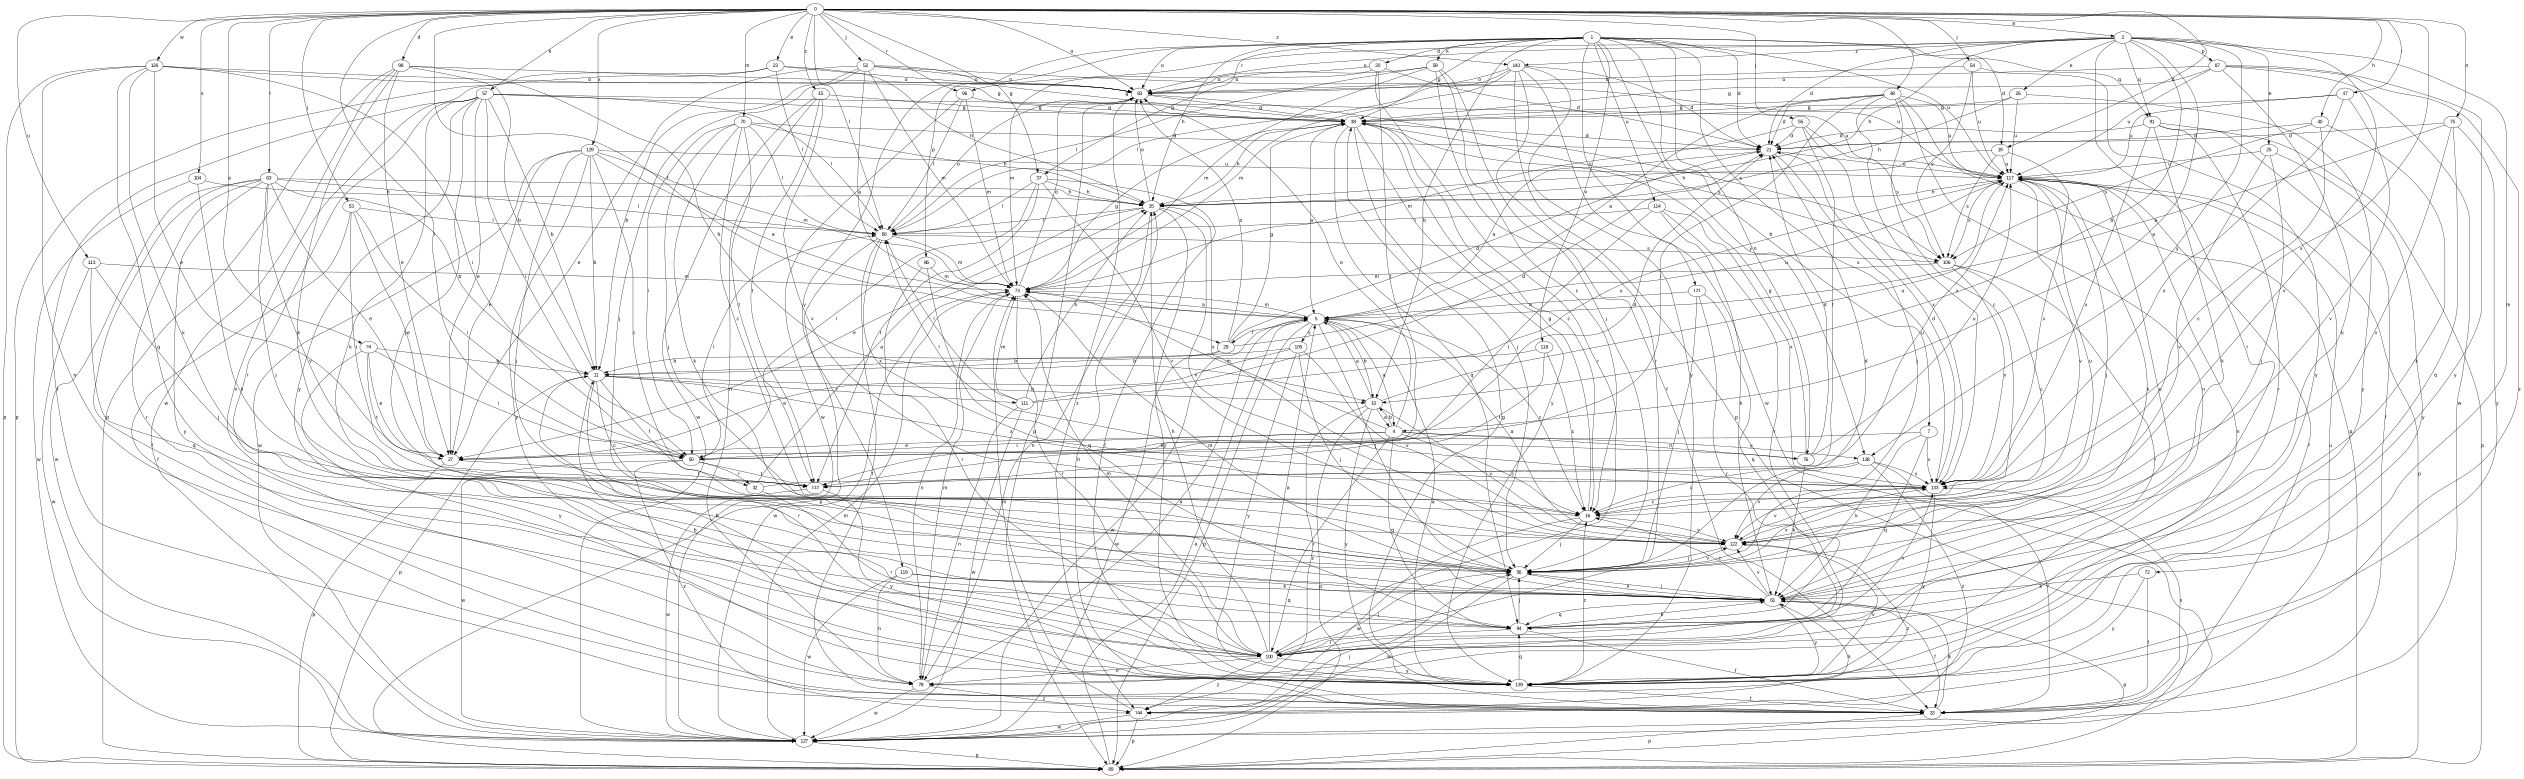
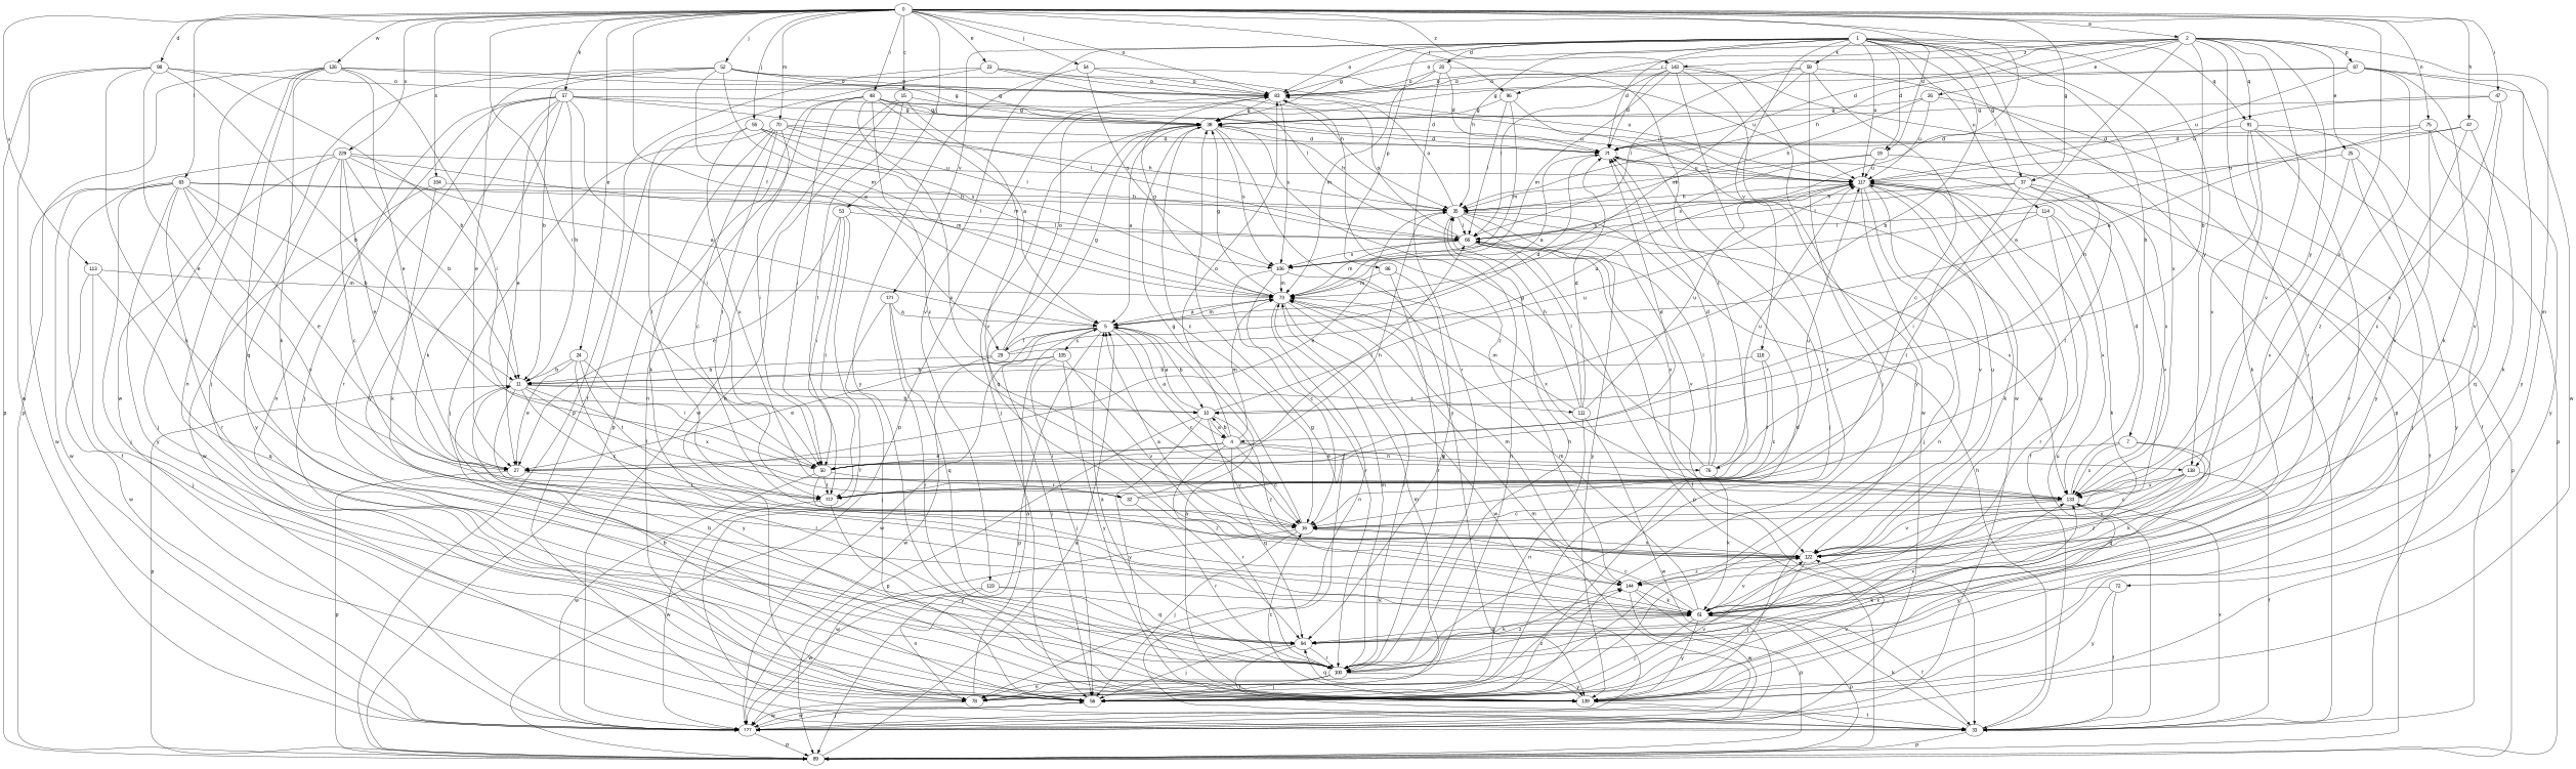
  strict digraph {
    fontname="Liberation Sans"
    node [fontname="Liberation Sans"]
    edge [fontname="Liberation Sans"]
    0
    2
    15
    n4 [label=98]
    19
    23
    24
    29
    37
-   40
+   40 [label=42]
    47
    48
    50
    52
    53
    54
    55
    57
    63
    66
    70
    75
    83
    96
    104
    113
    126
-   129
+   129 [label=229]
    133
    143
    10
    21
    n33 [label=35]
    91
    138
    4
    25
    26
    72
    87
    100
    122
    38
    127
    78
    112
    27
    89
    61
    11
    117
    106
    33
    139
    16
    5
    144
    32
    73
    56
    94
    1
    7
    20
    59
    76
    86
    114
    118
    119
    121
    105
    111
    0 -> 2 [label=a]
    0 -> 15 [label=c]
    0 -> n4 [label=d]
    0 -> 19 [label=d]
    0 -> 23 [label=e]
    0 -> 24 [label=e]
    0 -> 29 [label=f]
    0 -> 37 [label=g]
    0 -> 40 [label=h]
    0 -> 47 [label=i]
    0 -> 48 [label=i]
    0 -> 50 [label=i]
    0 -> 52 [label=j]
    0 -> 53 [label=j]
    0 -> 54 [label=j]
    0 -> 55 [label=j]
    0 -> 57 [label=k]
    0 -> 63 [label=l]
    0 -> 66 [label=l]
    0 -> 70 [label=m]
    0 -> 75 [label=n]
    0 -> 83 [label=o]
    0 -> 96 [label=r]
    0 -> 104 [label=s]
    0 -> 113 [label=u]
    0 -> 126 [label=w]
    0 -> 129 [label=x]
    0 -> 133 [label=x]
    0 -> 143 [label=z]
    2 -> 83 [label=o]
    2 -> 96 [label=r]
    2 -> 143 [label=z]
    2 -> 10 [label=b]
    2 -> 21 [label=d]
    2 -> n33 [label=h]
    2 -> 91 [label=q]
    2 -> 138 [label=y]
    2 -> 4 [label=a]
    2 -> 25 [label=e]
    2 -> 26 [label=e]
    2 -> 72 [label=m]
    2 -> 87 [label=p]
    2 -> 100 [label=r]
    2 -> 122 [label=v]
    15 -> 122 [label=v]
    15 -> 38 [label=g]
    15 -> 127 [label=w]
    15 -> 78 [label=n]
    15 -> 112 [label=t]
    n4 -> 83 [label=o]
    n4 -> 10 [label=b]
    n4 -> 127 [label=w]
    n4 -> 27 [label=e]
    n4 -> 89 [label=p]
    n4 -> 61 [label=k]
    n4 -> 11 [label=b]
    19 -> 133 [label=x]
    19 -> n33 [label=h]
    19 -> 117 [label=u]
    19 -> 106 [label=s]
    23 -> 66 [label=l]
    23 -> 83 [label=o]
    23 -> n33 [label=h]
    23 -> 89 [label=p]
    23 -> 33 [label=f]
    24 -> 50 [label=i]
    24 -> 112 [label=t]
    24 -> 27 [label=e]
    24 -> 11 [label=b]
    24 -> 139 [label=y]
    29 -> 83 [label=o]
    29 -> 21 [label=d]
    29 -> 38 [label=g]
    29 -> 127 [label=w]
    29 -> 11 [label=b]
    29 -> 117 [label=u]
    37 -> 50 [label=i]
    37 -> 66 [label=l]
    37 -> n33 [label=h]
    37 -> 122 [label=v]
    37 -> 112 [label=t]
    37 -> 33 [label=f]
    40 -> 21 [label=d]
    40 -> 61 [label=k]
    40 -> 106 [label=s]
    40 -> 16 [label=c]
    47 -> 133 [label=x]
    47 -> 122 [label=v]
    47 -> 38 [label=g]
    47 -> 117 [label=u]
    48 -> 50 [label=i]
    48 -> 133 [label=x]
    48 -> 21 [label=d]
    48 -> 38 [label=g]
    48 -> 78 [label=n]
    48 -> 89 [label=p]
    48 -> 117 [label=u]
    48 -> 16 [label=c]
    48 -> 5 [label=a]
    50 -> 66 [label=l]
    50 -> 21 [label=d]
    50 -> 127 [label=w]
    50 -> 112 [label=t]
    50 -> 144 [label=z]
    50 -> 32 [label=r]
    52 -> 83 [label=o]
    52 -> 38 [label=g]
    52 -> 27 [label=e]
    52 -> 11 [label=b]
    52 -> 117 [label=u]
    52 -> 5 [label=a]
    52 -> 73 [label=m]
    52 -> 56 [label=j]
    53 -> 50 [label=i]
    53 -> 66 [label=l]
    53 -> 112 [label=t]
    53 -> 27 [label=e]
    53 -> 33 [label=f]
    54 -> 83 [label=o]
    54 -> 117 [label=u]
    54 -> 106 [label=s]
    54 -> 139 [label=y]
    55 -> 133 [label=x]
    55 -> 21 [label=d]
    55 -> 112 [label=t]
    55 -> 106 [label=s]
    55 -> 73 [label=m]
    57 -> 50 [label=i]
    57 -> 66 [label=l]
    57 -> 100 [label=r]
    57 -> 38 [label=g]
    57 -> 78 [label=n]
    57 -> 27 [label=e]
    57 -> 61 [label=k]
    57 -> 11 [label=b]
    57 -> 117 [label=u]
    57 -> 139 [label=y]
    57 -> 56 [label=j]
    63 -> 66 [label=l]
    63 -> n33 [label=h]
    63 -> 100 [label=r]
    63 -> 122 [label=v]
    63 -> 127 [label=w]
    63 -> 27 [label=e]
    63 -> 11 [label=b]
    63 -> 33 [label=f]
    63 -> 139 [label=y]
    63 -> 56 [label=j]
    66 -> 83 [label=o]
    66 -> 133 [label=x]
    66 -> 89 [label=p]
    66 -> 106 [label=s]
    66 -> 33 [label=f]
    66 -> 73 [label=m]
    70 -> 50 [label=i]
    70 -> 66 [label=l]
    70 -> 21 [label=d]
    70 -> n33 [label=h]
    70 -> 112 [label=t]
    70 -> 61 [label=k]
    70 -> 16 [label=c]
    70 -> 56 [label=j]
    75 -> 21 [label=d]
    75 -> 122 [label=v]
    75 -> 139 [label=y]
    75 -> 5 [label=a]
    75 -> 94 [label=q]
    83 -> 38 [label=g]
    83 -> 89 [label=p]
    83 -> 106 [label=s]
    83 -> 144 [label=z]
    96 -> 66 [label=l]
    96 -> 38 [label=g]
    96 -> 127 [label=w]
    96 -> 73 [label=m]
    104 -> n33 [label=h]
    104 -> 127 [label=w]
    104 -> 61 [label=k]
    113 -> 127 [label=w]
    113 -> 73 [label=m]
    113 -> 56 [label=j]
    113 -> 94 [label=q]
    126 -> 50 [label=i]
    126 -> 83 [label=o]
    126 -> 38 [label=g]
+   126 -> 127 [label=w]
    126 -> 78 [label=n]
    126 -> 27 [label=e]
    126 -> 89 [label=p]
    126 -> 61 [label=k]
    126 -> 94 [label=q]
    129 -> 127 [label=w]
    129 -> 27 [label=e]
    129 -> 11 [label=b]
    129 -> 117 [label=u]
    129 -> 139 [label=y]
    129 -> 16 [label=c]
    129 -> 5 [label=a]
    129 -> 73 [label=m]
    129 -> 56 [label=j]
    133 -> 21 [label=d]
    133 -> 122 [label=v]
    133 -> 139 [label=y]
    133 -> 16 [label=c]
    143 -> 66 [label=l]
    143 -> 83 [label=o]
    143 -> 21 [label=d]
    143 -> 100 [label=r]
    143 -> 127 [label=w]
    143 -> 89 [label=p]
    143 -> 139 [label=y]
    143 -> 73 [label=m]
    10 -> 4 [label=a]
    10 -> 122 [label=v]
    10 -> 89 [label=p]
    10 -> 117 [label=u]
    10 -> 139 [label=y]
    10 -> 5 [label=a]
    10 -> 144 [label=z]
    21 -> 117 [label=u]
    21 -> 5 [label=a]
    21 -> 56 [label=j]
    n33 -> 66 [label=l]
    n33 -> 83 [label=o]
    n33 -> 133 [label=x]
    n33 -> 122 [label=v]
    n33 -> 78 [label=n]
    n33 -> 27 [label=e]
    n33 -> 139 [label=y]
    91 -> 133 [label=x]
    91 -> 21 [label=d]
    91 -> 100 [label=r]
    91 -> 89 [label=p]
    91 -> 61 [label=k]
    91 -> 33 [label=f]
    138 -> 133 [label=x]
    138 -> 122 [label=v]
    138 -> 33 [label=f]
    138 -> 16 [label=c]
    138 -> 144 [label=z]
    4 -> 50 [label=i]
    4 -> 83 [label=o]
    4 -> 10 [label=b]
    4 -> 138 [label=y]
    4 -> 100 [label=r]
    4 -> 27 [label=e]
    4 -> 16 [label=c]
    4 -> 73 [label=m]
    4 -> 94 [label=q]
    4 -> 76 [label=n]
    25 -> 122 [label=v]
    25 -> 117 [label=u]
    25 -> 139 [label=y]
    25 -> 56 [label=j]
    26 -> n33 [label=h]
    26 -> 38 [label=g]
    26 -> 117 [label=u]
    26 -> 139 [label=y]
    72 -> 61 [label=k]
    72 -> 33 [label=f]
    72 -> 139 [label=y]
    87 -> 83 [label=o]
    87 -> 38 [label=g]
    87 -> 127 [label=w]
    87 -> 61 [label=k]
    87 -> 117 [label=u]
    87 -> 139 [label=y]
    87 -> 144 [label=z]
    100 -> n33 [label=h]
    100 -> 78 [label=n]
    100 -> 11 [label=b]
    100 -> 139 [label=y]
    100 -> 5 [label=a]
    100 -> 144 [label=z]
    100 -> 73 [label=m]
    100 -> 56 [label=j]
    122 -> 117 [label=u]
    122 -> 5 [label=a]
    122 -> 144 [label=z]
    122 -> 56 [label=j]
    38 -> 21 [label=d]
    38 -> n33 [label=h]
    38 -> 106 [label=s]
    38 -> 139 [label=y]
    38 -> 16 [label=c]
    38 -> 5 [label=a]
    38 -> 56 [label=j]
    38 -> 94 [label=q]
    127 -> 89 [label=p]
    127 -> 73 [label=m]
    127 -> 56 [label=j]
    78 -> 127 [label=w]
    78 -> 5 [label=a]
    78 -> 144 [label=z]
    78 -> 73 [label=m]
    112 -> 127 [label=w]
    112 -> 139 [label=y]
    27 -> 112 [label=t]
    27 -> 89 [label=p]
    89 -> 5 [label=a]
    61 -> 122 [label=v]
    61 -> 89 [label=p]
    61 -> 117 [label=u]
    61 -> 33 [label=f]
    61 -> 139 [label=y]
    61 -> 16 [label=c]
    61 -> 73 [label=m]
    61 -> 56 [label=j]
    61 -> 94 [label=q]
    11 -> 133 [label=x]
    11 -> 10 [label=b]
    11 -> 100 [label=r]
    11 -> 89 [label=p]
    11 -> 16 [label=c]
    11 -> 32 [label=f]
    11 -> 111 [label=t]
    117 -> n33 [label=h]
    117 -> 122 [label=v]
    117 -> 78 [label=n]
    117 -> 89 [label=p]
    117 -> 61 [label=k]
    117 -> 106 [label=s]
    117 -> 33 [label=f]
    117 -> 56 [label=j]
    106 -> 133 [label=x]
    106 -> 100 [label=r]
    106 -> 16 [label=c]
    106 -> 73 [label=m]
    33 -> 133 [label=x]
    33 -> n33 [label=h]
    33 -> 38 [label=g]
    33 -> 89 [label=p]
    33 -> 61 [label=k]
    33 -> 117 [label=u]
    139 -> 122 [label=v]
    139 -> 11 [label=b]
    139 -> 33 [label=f]
    139 -> 16 [label=c]
    139 -> 5 [label=a]
    139 -> 94 [label=q]
    16 -> 122 [label=v]
    16 -> 38 [label=g]
    16 -> 127 [label=w]
    16 -> 56 [label=j]
    5 -> 29 [label=f]
    5 -> 10 [label=b]
    5 -> 4 [label=a]
    5 -> 127 [label=w]
    5 -> 89 [label=p]
    5 -> 16 [label=c]
    5 -> 73 [label=m]
    5 -> 56 [label=j]
    5 -> 105 [label=s]
    144 -> 127 [label=w]
    144 -> 89 [label=p]
    144 -> 61 [label=k]
    144 -> 73 [label=m]
-   32 -> n33 [label=a]
+   32 -> n33 [label=h]
    32 -> 100 [label=r]
    32 -> 117 [label=u]
    73 -> 83 [label=o]
    73 -> 100 [label=r]
    73 -> 38 [label=g]
    73 -> 127 [label=w]
    73 -> 78 [label=n]
    73 -> 5 [label=a]
    56 -> 133 [label=x]
    56 -> 21 [label=d]
    56 -> 122 [label=v]
    56 -> 127 [label=w]
-   56 -> 61 [label=k]
    94 -> 133 [label=x]
    94 -> 100 [label=r]
    94 -> 61 [label=k]
    94 -> 33 [label=f]
    94 -> 56 [label=j]
    1 -> 19 [label=d]
    1 -> 37 [label=g]
    1 -> 83 [label=o]
    1 -> 133 [label=x]
    1 -> 10 [label=b]
    1 -> 21 [label=d]
    1 -> n33 [label=h]
    1 -> 91 [label=q]
    1 -> 138 [label=y]
    1 -> 38 [label=g]
    1 -> 117 [label=u]
    1 -> 7 [label=b]
    1 -> 20 [label=d]
    1 -> 59 [label=k]
    1 -> 76 [label=n]
    1 -> 86 [label=p]
    1 -> 114 [label=u]
    1 -> 118 [label=v]
    1 -> 119 [label=v]
    1 -> 121 [label=v]
    7 -> 133 [label=x]
    7 -> 27 [label=e]
    7 -> 61 [label=k]
    7 -> 94 [label=q]
    20 -> 83 [label=o]
    20 -> 21 [label=d]
    20 -> 100 [label=r]
    20 -> 112 [label=t]
    20 -> 73 [label=m]
    59 -> 66 [label=l]
    59 -> 83 [label=o]
    59 -> 33 [label=f]
    59 -> 16 [label=c]
    59 -> 73 [label=m]
    59 -> 56 [label=j]
    76 -> 66 [label=l]
    76 -> 21 [label=d]
    76 -> 38 [label=g]
    76 -> 61 [label=k]
    76 -> 117 [label=u]
    86 -> 100 [label=r]
    86 -> 73 [label=m]
    86 -> 94 [label=q]
    114 -> 66 [label=l]
    114 -> 133 [label=x]
    114 -> 100 [label=r]
    114 -> 112 [label=t]
    114 -> 61 [label=k]
    118 -> 112 [label=t]
    118 -> 11 [label=b]
    118 -> 16 [label=c]
    119 -> 127 [label=w]
    119 -> 78 [label=n]
    119 -> 61 [label=k]
    119 -> 94 [label=q]
    121 -> 100 [label=r]
    121 -> 5 [label=a]
    121 -> 56 [label=j]
    121 -> 94 [label=q]
    105 -> 122 [label=v]
    105 -> 27 [label=e]
    105 -> 11 [label=b]
    105 -> 139 [label=y]
    105 -> 56 [label=j]
    111 -> 66 [label=l]
    111 -> 21 [label=d]
    111 -> n33 [label=h]
    111 -> 127 [label=w]
    111 -> 78 [label=n]
    111 -> 117 [label=u]
    111 -> 73 [label=m]
  }
